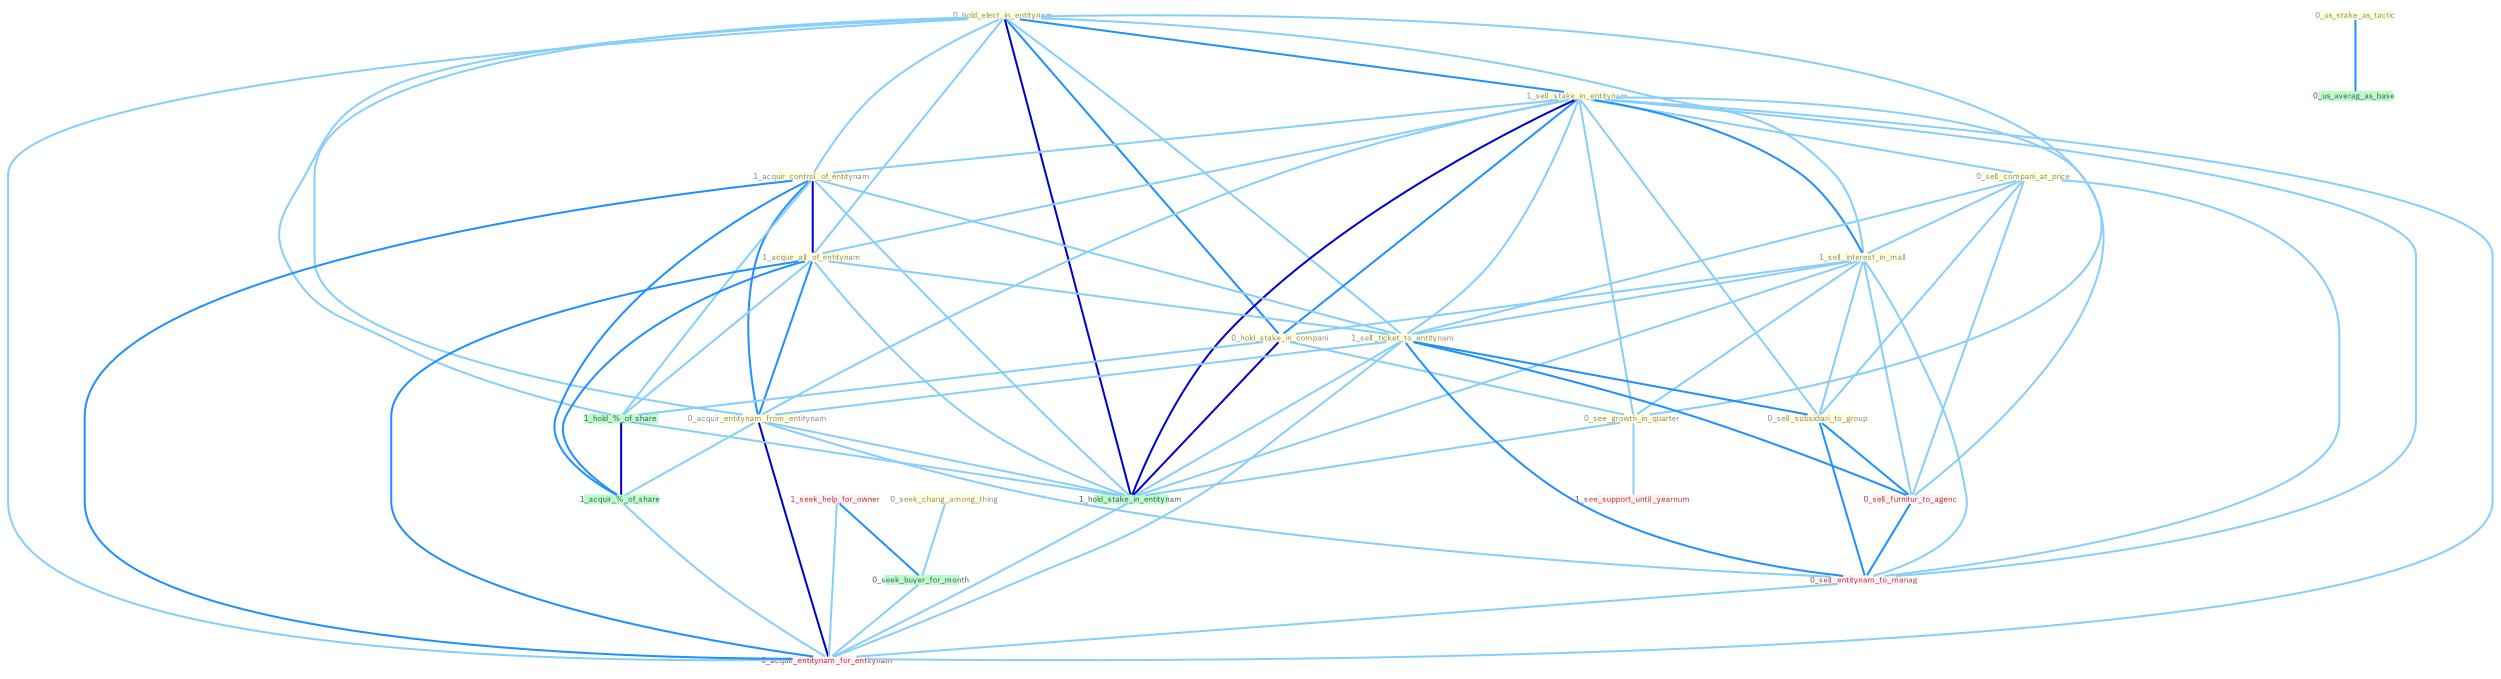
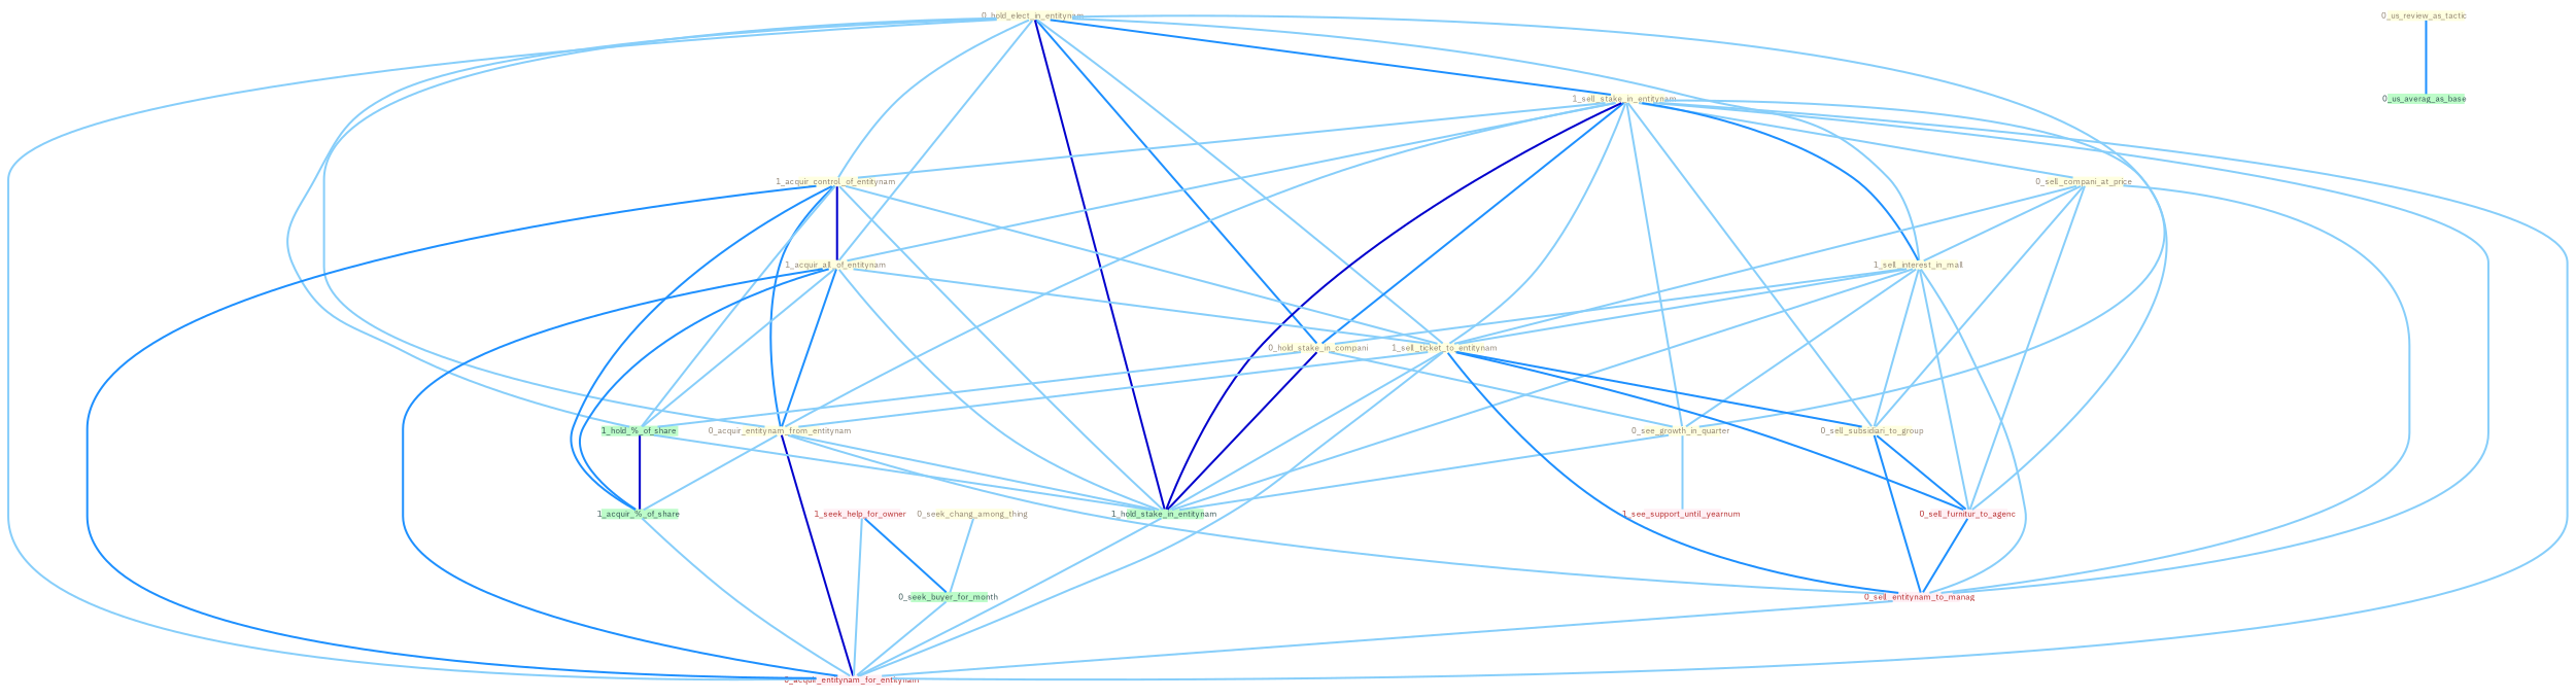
  graph {
    fontname="IBM Plex Sans"
    node [color="#ffffe0" fixedsize=true fontcolor="#8b7d6b" fontname="IBM Plex Sans" fontsize=4 shape=polygon style=filled]
    edge [color="#87cefa" fontname="IBM Plex Sans" w=1]
    "0_hold_elect_in_entitynam " [height=.06 width=.5]
    "0_seek_chang_among_thing " [height=.06 width=.5]
    "1_sell_stake_in_entitynam " [height=.06 width=.5]
    "1_acquir_control_of_entitynam " [height=.06 width=.5]
-   "0_us_review_as_tactic " [height=.06 width=.5 label="0_us_stake_as_tactic"]
+   "0_us_review_as_tactic " [height=.06 width=.5]
    "0_sell_compani_at_price " [height=.06 width=.5]
    "1_acquir_all_of_entitynam " [height=.06 width=.5]
    "1_sell_interest_in_mall " [height=.06 width=.5]
    "0_hold_stake_in_compani " [height=.06 width=.5]
    "0_see_growth_in_quarter " [height=.06 width=.5]
    "1_sell_ticket_to_entitynam " [height=.06 width=.5]
    "0_sell_subsidiari_to_group " [height=.06 width=.5]
    "0_acquir_entitynam_from_entitynam " [height=.06 width=.5]
    "1_seek_help_for_owner " [color="#fff0f5" fontcolor="#b22222" height=.06 width=.5]
    "1_see_support_until_yearnum " [color="#fff0f5" fontcolor="#b22222" height=.06 width=.5]
    "0_sell_furnitur_to_agenc " [color="#fff0f5" fontcolor="#b22222" height=.06 width=.5]
    "0_sell_entitynam_to_manag " [color="#fff0f5" fontcolor="#b22222" height=.06 width=.5]
    "0_acquir_entitynam_for_entitynam " [color="#fff0f5" fontcolor="#b22222" height=.06 width=.5]
    "1_hold_%_of_share " [color="#BDFCC9" fontcolor="#2f4f4f" height=.06 width=.5]
    "1_hold_stake_in_entitynam " [color="#BDFCC9" fontcolor="#2f4f4f" height=.06 width=.5]
    "0_seek_buyer_for_month " [color="#BDFCC9" fontcolor="#2f4f4f" height=.06 width=.5]
    "1_acquir_%_of_share " [color="#BDFCC9" fontcolor="#2f4f4f" height=.06 width=.5]
    "0_us_averag_as_base " [color="#BDFCC9" fontcolor="#2f4f4f" height=.06 width=.5]
    subgraph sub_1 {
      "0_hold_elect_in_entitynam "
      "0_seek_chang_among_thing "
      "1_sell_stake_in_entitynam "
      "1_acquir_control_of_entitynam "
      "0_us_review_as_tactic "
      "0_sell_compani_at_price "
      "1_acquir_all_of_entitynam "
      "1_sell_interest_in_mall "
      "0_hold_stake_in_compani "
      "0_see_growth_in_quarter "
      "1_sell_ticket_to_entitynam "
      "0_sell_subsidiari_to_group "
      "0_acquir_entitynam_from_entitynam "
    }
    subgraph sub_2 {
      "1_seek_help_for_owner "
      "1_see_support_until_yearnum "
      "0_sell_furnitur_to_agenc "
      "0_sell_entitynam_to_manag "
      "0_acquir_entitynam_for_entitynam "
    }
    "0_hold_elect_in_entitynam " -- "1_sell_stake_in_entitynam " [color="#1e90ff" w=2]
    "0_hold_elect_in_entitynam " -- "1_acquir_control_of_entitynam "
    "0_hold_elect_in_entitynam " -- "1_acquir_all_of_entitynam "
    "0_hold_elect_in_entitynam " -- "1_sell_interest_in_mall "
    "0_hold_elect_in_entitynam " -- "0_hold_stake_in_compani " [color="#1e90ff" w=2]
    "0_hold_elect_in_entitynam " -- "0_see_growth_in_quarter "
    "0_hold_elect_in_entitynam " -- "1_sell_ticket_to_entitynam "
    "0_hold_elect_in_entitynam " -- "0_acquir_entitynam_from_entitynam "
    "0_hold_elect_in_entitynam " -- "0_acquir_entitynam_for_entitynam "
    "0_hold_elect_in_entitynam " -- "1_hold_%_of_share "
    "0_hold_elect_in_entitynam " -- "1_hold_stake_in_entitynam " [color="#0000cd" w=3]
    "0_seek_chang_among_thing " -- "0_seek_buyer_for_month "
    "1_sell_stake_in_entitynam " -- "1_acquir_control_of_entitynam "
    "1_sell_stake_in_entitynam " -- "0_sell_compani_at_price "
    "1_sell_stake_in_entitynam " -- "1_acquir_all_of_entitynam "
    "1_sell_stake_in_entitynam " -- "1_sell_interest_in_mall " [color="#1e90ff" w=2]
    "1_sell_stake_in_entitynam " -- "0_hold_stake_in_compani " [color="#1e90ff" w=2]
    "1_sell_stake_in_entitynam " -- "0_see_growth_in_quarter "
    "1_sell_stake_in_entitynam " -- "1_sell_ticket_to_entitynam " [w=2]
    "1_sell_stake_in_entitynam " -- "0_sell_subsidiari_to_group "
    "1_sell_stake_in_entitynam " -- "0_acquir_entitynam_from_entitynam "
    "1_sell_stake_in_entitynam " -- "0_sell_furnitur_to_agenc "
    "1_sell_stake_in_entitynam " -- "0_sell_entitynam_to_manag "
    "1_sell_stake_in_entitynam " -- "0_acquir_entitynam_for_entitynam "
    "1_sell_stake_in_entitynam " -- "1_hold_stake_in_entitynam " [color="#0000cd" w=3]
    "1_acquir_control_of_entitynam " -- "1_acquir_all_of_entitynam " [color="#0000cd" w=3]
    "1_acquir_control_of_entitynam " -- "1_sell_ticket_to_entitynam "
    "1_acquir_control_of_entitynam " -- "0_acquir_entitynam_from_entitynam " [color="#1e90ff" w=2]
    "1_acquir_control_of_entitynam " -- "0_acquir_entitynam_for_entitynam " [color="#1e90ff" w=2]
    "1_acquir_control_of_entitynam " -- "1_hold_%_of_share "
    "1_acquir_control_of_entitynam " -- "1_hold_stake_in_entitynam "
    "1_acquir_control_of_entitynam " -- "1_acquir_%_of_share " [color="#1e90ff" w=2]
    "0_us_review_as_tactic " -- "0_us_averag_as_base " [color="#1e90ff" w=2]
    "0_sell_compani_at_price " -- "1_sell_interest_in_mall "
    "0_sell_compani_at_price " -- "1_sell_ticket_to_entitynam "
    "0_sell_compani_at_price " -- "0_sell_subsidiari_to_group "
    "0_sell_compani_at_price " -- "0_sell_furnitur_to_agenc "
    "0_sell_compani_at_price " -- "0_sell_entitynam_to_manag "
    "1_acquir_all_of_entitynam " -- "1_sell_ticket_to_entitynam "
    "1_acquir_all_of_entitynam " -- "0_acquir_entitynam_from_entitynam " [color="#1e90ff" w=2]
    "1_acquir_all_of_entitynam " -- "0_acquir_entitynam_for_entitynam " [color="#1e90ff" w=2]
    "1_acquir_all_of_entitynam " -- "1_hold_%_of_share "
    "1_acquir_all_of_entitynam " -- "1_hold_stake_in_entitynam "
    "1_acquir_all_of_entitynam " -- "1_acquir_%_of_share " [color="#1e90ff" w=2]
    "1_sell_interest_in_mall " -- "0_hold_stake_in_compani "
    "1_sell_interest_in_mall " -- "0_see_growth_in_quarter "
    "1_sell_interest_in_mall " -- "1_sell_ticket_to_entitynam "
    "1_sell_interest_in_mall " -- "0_sell_subsidiari_to_group "
    "1_sell_interest_in_mall " -- "0_sell_furnitur_to_agenc "
    "1_sell_interest_in_mall " -- "0_sell_entitynam_to_manag "
    "1_sell_interest_in_mall " -- "1_hold_stake_in_entitynam "
    "0_hold_stake_in_compani " -- "0_see_growth_in_quarter "
    "0_hold_stake_in_compani " -- "1_hold_%_of_share "
    "0_hold_stake_in_compani " -- "1_hold_stake_in_entitynam " [color="#0000cd" w=3]
    "0_see_growth_in_quarter " -- "1_see_support_until_yearnum "
    "0_see_growth_in_quarter " -- "1_hold_stake_in_entitynam "
    "1_sell_ticket_to_entitynam " -- "0_sell_subsidiari_to_group " [color="#1e90ff" w=2]
    "1_sell_ticket_to_entitynam " -- "0_acquir_entitynam_from_entitynam "
    "1_sell_ticket_to_entitynam " -- "0_sell_furnitur_to_agenc " [color="#1e90ff" w=2]
    "1_sell_ticket_to_entitynam " -- "0_sell_entitynam_to_manag " [color="#1e90ff" w=2]
    "1_sell_ticket_to_entitynam " -- "0_acquir_entitynam_for_entitynam "
    "1_sell_ticket_to_entitynam " -- "1_hold_stake_in_entitynam "
    "0_sell_subsidiari_to_group " -- "0_sell_furnitur_to_agenc " [color="#1e90ff" w=2]
    "0_sell_subsidiari_to_group " -- "0_sell_entitynam_to_manag " [color="#1e90ff" w=2]
    "0_acquir_entitynam_from_entitynam " -- "0_sell_entitynam_to_manag "
    "0_acquir_entitynam_from_entitynam " -- "0_acquir_entitynam_for_entitynam " [color="#0000cd" w=3]
    "0_acquir_entitynam_from_entitynam " -- "1_hold_stake_in_entitynam "
    "0_acquir_entitynam_from_entitynam " -- "1_acquir_%_of_share "
    "1_seek_help_for_owner " -- "0_acquir_entitynam_for_entitynam "
    "1_seek_help_for_owner " -- "0_seek_buyer_for_month " [color="#1e90ff" w=2]
    "0_sell_furnitur_to_agenc " -- "0_sell_entitynam_to_manag " [color="#1e90ff" w=2]
    "0_sell_entitynam_to_manag " -- "0_acquir_entitynam_for_entitynam "
    "1_hold_%_of_share " -- "1_hold_stake_in_entitynam "
    "1_hold_%_of_share " -- "1_acquir_%_of_share " [color="#0000cd" w=3]
    "1_hold_stake_in_entitynam " -- "0_acquir_entitynam_for_entitynam "
    "0_seek_buyer_for_month " -- "0_acquir_entitynam_for_entitynam "
    "1_acquir_%_of_share " -- "0_acquir_entitynam_for_entitynam "
  }
